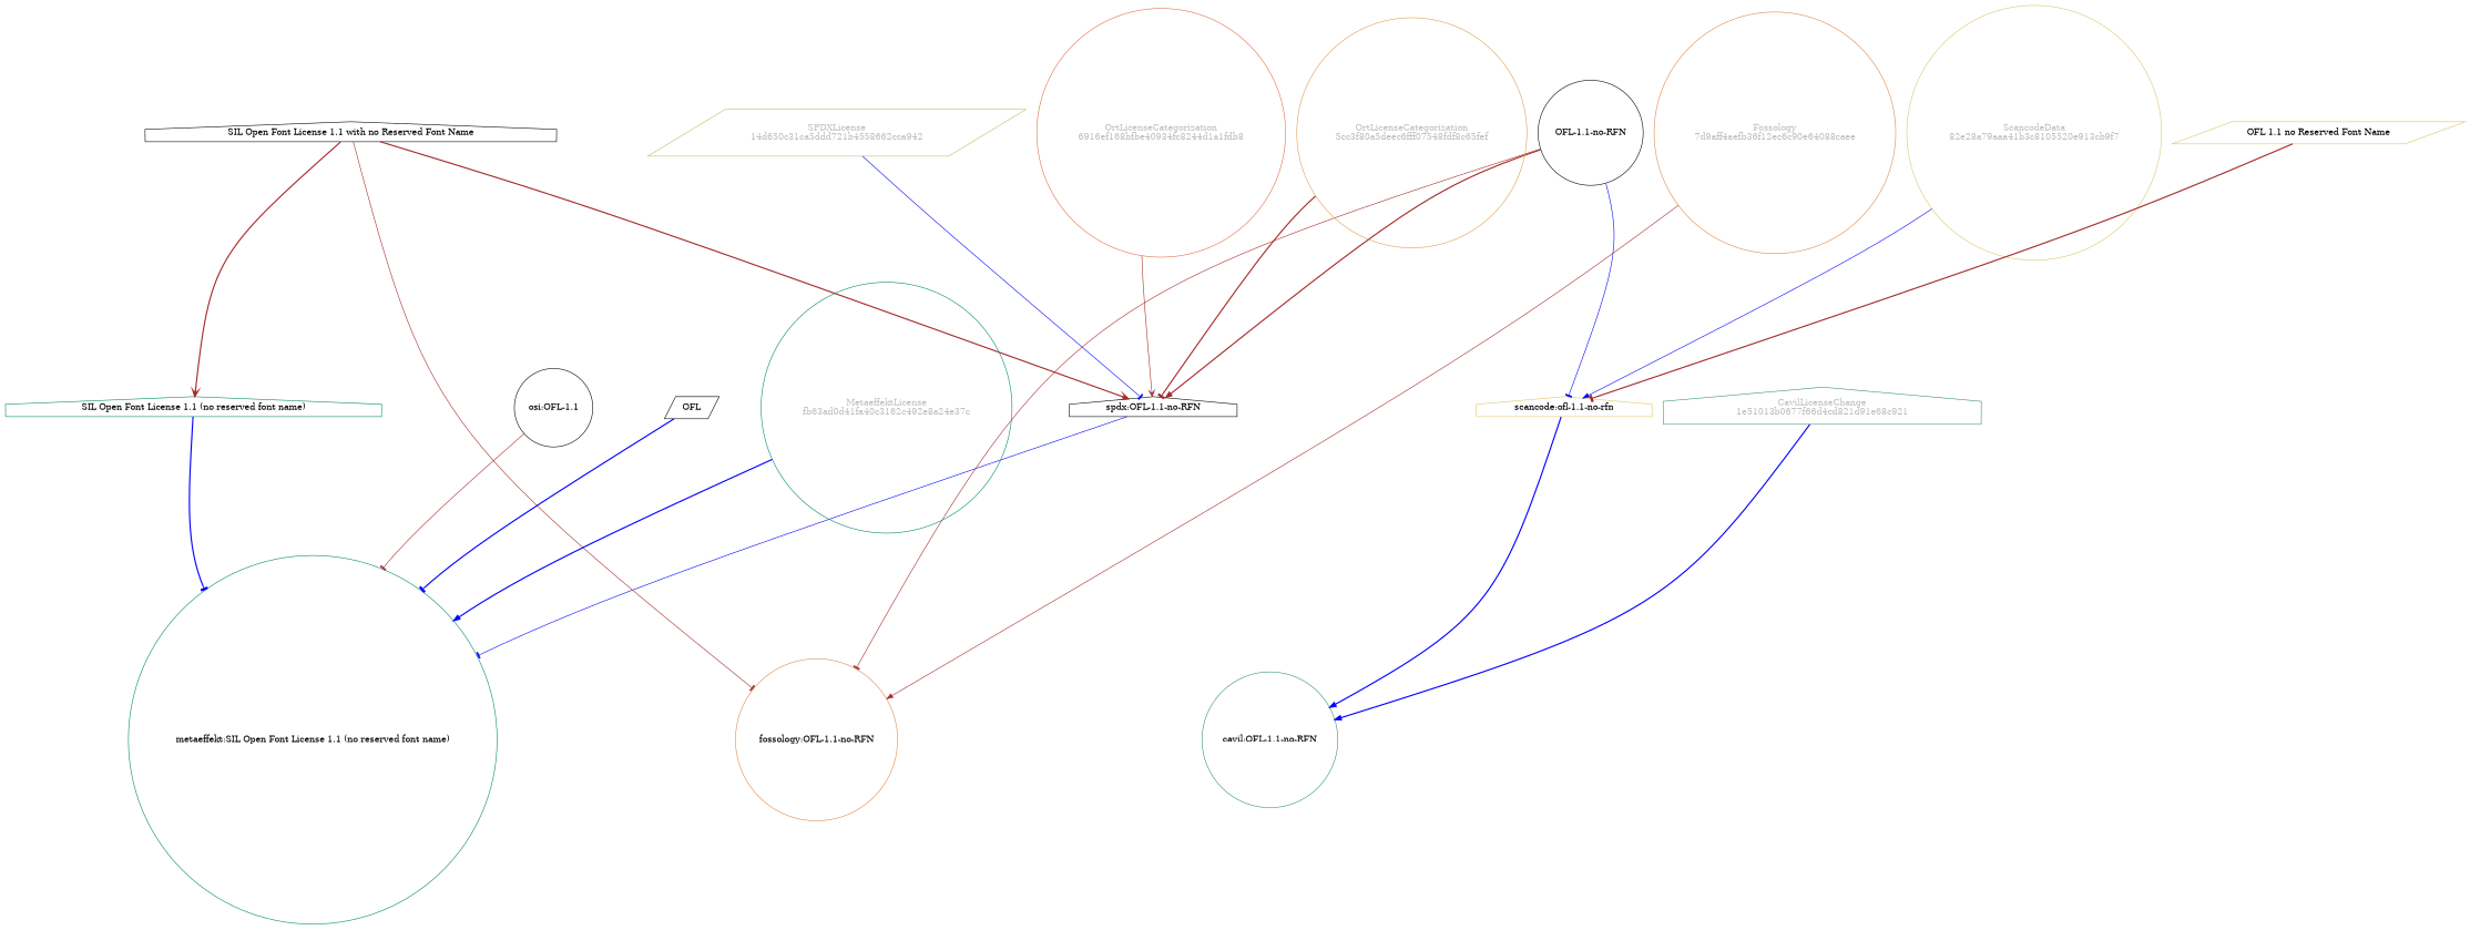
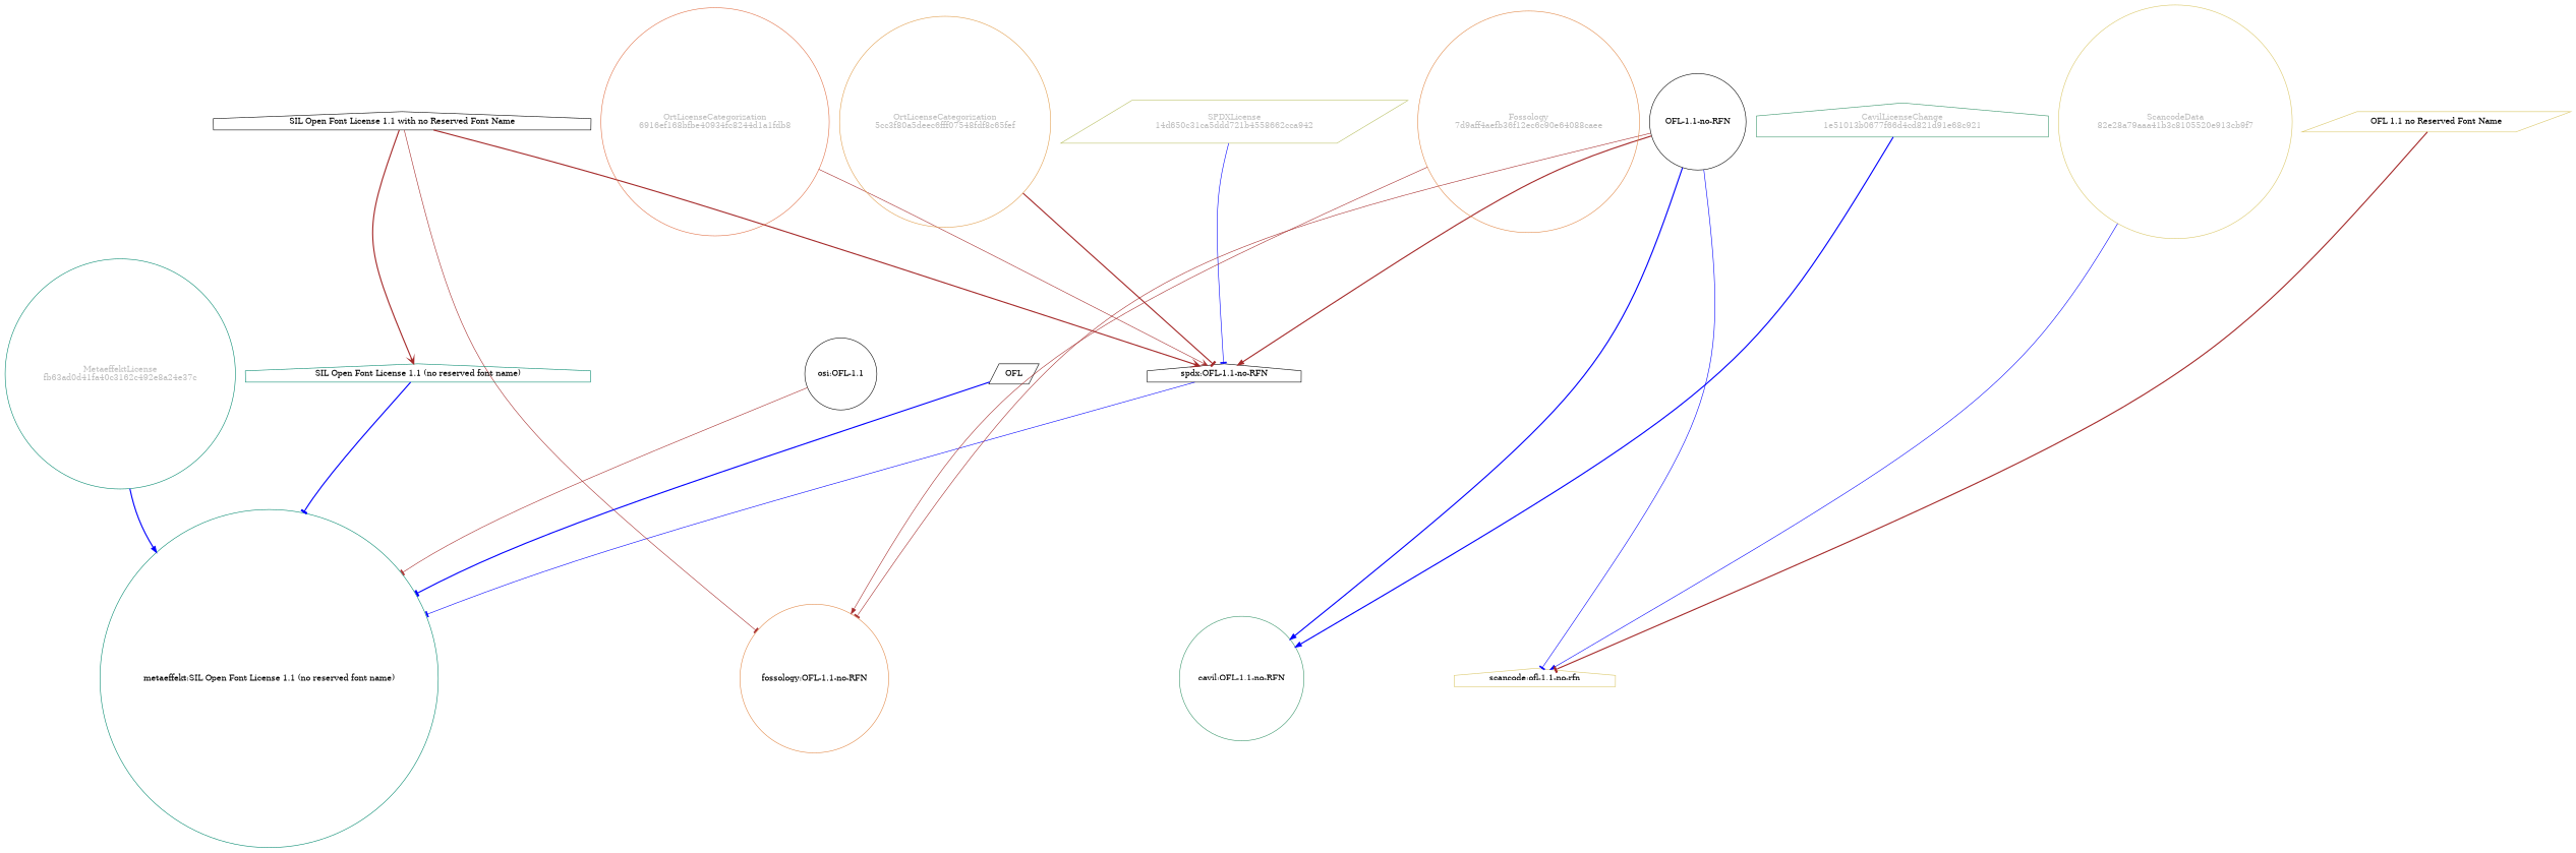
  strict digraph {
    splines=curved
    node [shape=circle]
    edge [arrowhead=tee color=brown style=bold weight=0.7]
    n1 [color="#b8bf62" fillcolor="beige;1" fontcolor=gray label="SPDXLicense\n14d650c31ca5ddd721b4558662cca942" shape=parallelogram]
    n2 [label="spdx:OFL-1.1-no-RFN" shape=house]
    n3 [color="#00876c" label="metaeffekt:SIL Open Font License 1.1 (no reserved font name)"]
    n4 [label="OFL-1.1-no-RFN"]
    n5 [color="#dac767" label="scancode:ofl-1.1-no-rfn" shape=house]
    n6 [color="#e18745" label="fossology:OFL-1.1-no-RFN"]
    n7 [color="#379469" label="cavil:OFL-1.1-no-RFN"]
    n8 [label="SIL Open Font License 1.1 with no Reserved Font Name" shape=house]
    n9 [color="#00876c" label="SIL Open Font License 1.1 (no reserved font name)" shape=house]
    n10 [label="osi:OFL-1.1"]
    n11 [label=OFL shape=parallelogram]
    n12 [color="#dac767" fillcolor="beige;1" fontcolor=gray label="ScancodeData\n82e28a79aaa41b3c8105520e913cb9f7"]
    n13 [color="#dac767" label="OFL 1.1 no Reserved Font Name" shape=parallelogram]
    n14 [color="#e18745" fillcolor="beige;1" fontcolor=gray label="Fossology\n7d9aff4aefb36f12ec6c90e64088caee"]
    n15 [color="#e06f45" fillcolor="beige;1" fontcolor=gray label="OrtLicenseCategorization\n6916ef168bfbe40934fc8244d1a1fdb8"]
    n16 [color="#e09d4b" fillcolor="beige;1" fontcolor=gray label="OrtLicenseCategorization\n5cc3f80a5deec6fff07548fdf8c65fef"]
    n17 [color="#379469" fillcolor="beige;1" fontcolor=gray label="CavilLicenseChange\n1e51013b0677f66d4cd821d91e68c921" shape=house]
    n18 [color="#00876c" fillcolor="beige;1" fontcolor=gray label="MetaeffektLicense\nfb63ad0d41fa40c3162c492e8a24e37c"]
    n1 -> n2 [color=blue style=solid weight=0.5]
    n2 -> n3 [color=blue style=solid]
    n4 -> n2 [arrowhead=normal]
    n4 -> n5 [color=blue style=solid]
    n4 -> n6 [style=solid]
-   n5 -> n7 [arrowhead=normal color=blue]
+   n4 -> n7 [arrowhead=normal color=blue]
    n8 -> n2 [arrowhead=vee]
    n8 -> n6 [style=solid]
    n8 -> n9 [arrowhead=vee]
    n9 -> n3 [color=blue]
    n10 -> n3 [style=solid weight=0.5]
    n11 -> n3 [color=blue weight=0.5]
    n12 -> n5 [arrowhead=normal color=blue style=solid weight=0.5]
    n13 -> n5
    n14 -> n6 [arrowhead=normal style=solid weight=0.5]
    n15 -> n2 [arrowhead=vee style=solid weight=0.5]
    n16 -> n2 [weight=0.5]
    n17 -> n7 [arrowhead=normal color=blue weight=0.5]
    n18 -> n3 [arrowhead=normal color=blue weight=0.5]
  }
